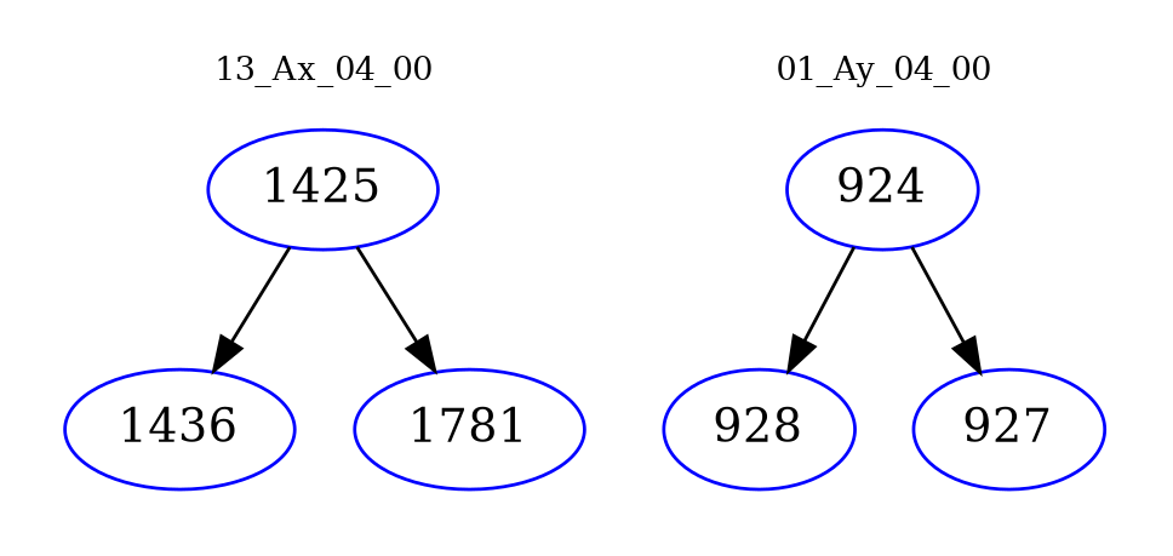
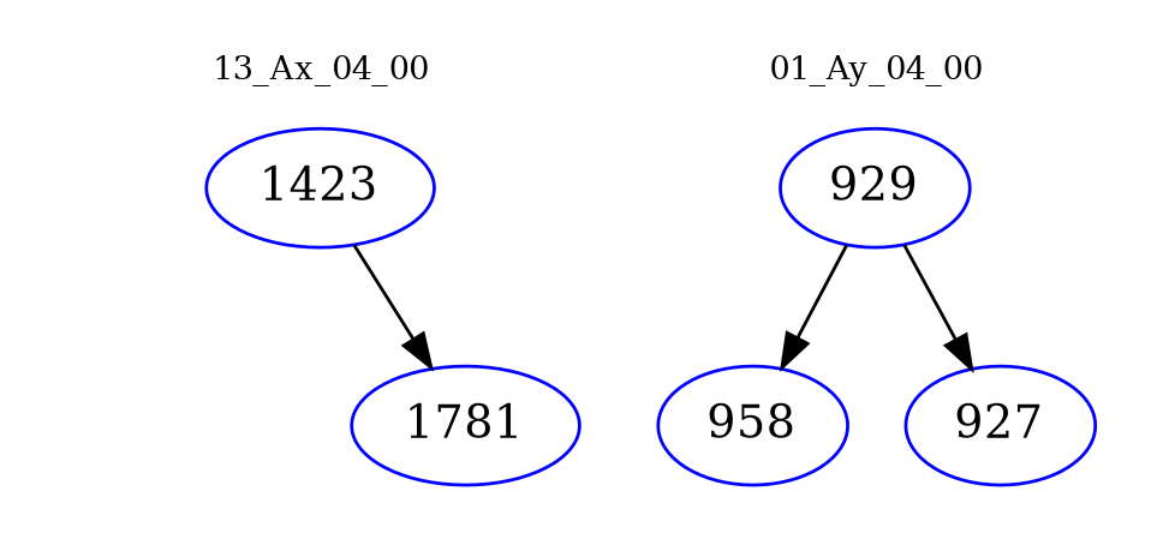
  digraph {
    node [color=blue]
    edge [color=black]
-   n1 [label=1425]
-   n2 [label=1436]
+   n1 [label=1423]
    n3 [label=1781]
-   n4 [label=924]
-   n5 [label=928]
+   n4 [label=929]
+   n5 [label=958]
    n6 [label=927]
    subgraph cluster_1 {
      color=white
      fontsize=10
      label="13_Ax_04_00"
      n1
-     n2
      n3
    }
    subgraph cluster_2 {
      color=white
      fontsize=10
      label="01_Ay_04_00"
      n4
      n5
      n6
    }
-   n1 -> n2
    n1 -> n3
    n4 -> n5
    n4 -> n6
  }
